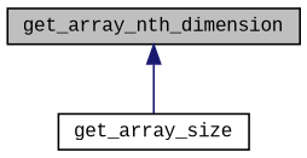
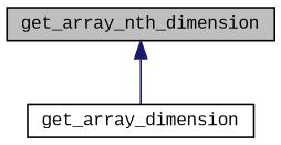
  digraph {
    rankdir=TB
    fontname="Liberation Mono"
    node [color=black fontname="Liberation Mono" fontsize=10 shape=record style=filled]
    n1 [fillcolor=grey75 fontcolor=black height=0.2 label=get_array_nth_dimension width=0.4]
-   n2 [fillcolor=white height=0.2 label=get_array_size width=0.4]
+   n2 [fillcolor=white height=0.2 label=get_array_dimension width=0.4]
    n1 -> n2 [color=midnightblue dir=back fontname="Liberation Mono" fontsize=10 labelfontname=Helvetica labelfontsize=10 style=solid]
  }
